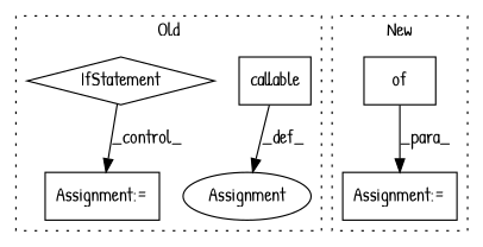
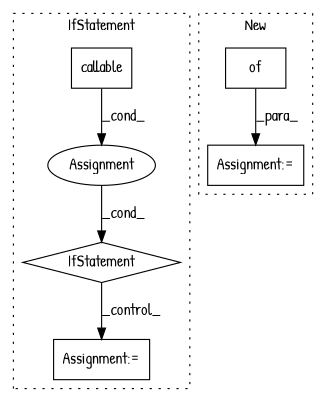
  digraph {
    fontname="Patrick Hand"
    node [a=32 fontname="Patrick Hand" l=1 shape=box]
    edge [fontname="Patrick Hand"]
    n1 [l="9,1" label=callable s="462,475"]
    n2 [a=25 l="4,2" label=IfStatement s="458,476" shape=diamond]
    n3 [a=7 label="Assignment:=" s=625]
    n4 [a=42 label=Assignment shape=ellipse l=""]
    n5 [l=4 label=of s=411]
    n6 [a=7 label="Assignment:=" s=392]
    subgraph cluster_1 {
-     label=Old
+     label=IfStatement
      style=dotted
      n1
      n2
      n3
      n4
    }
    subgraph cluster_2 {
      label=New
      style=dotted
      n5
      n6
    }
-   n1 -> n4 [label=_def_]
+   n1 -> n4 [label=_cond_]
    n2 -> n3 [label=_control_]
+   n4 -> n2 [label=_cond_]
    n5 -> n6 [label=_para_]
  }
